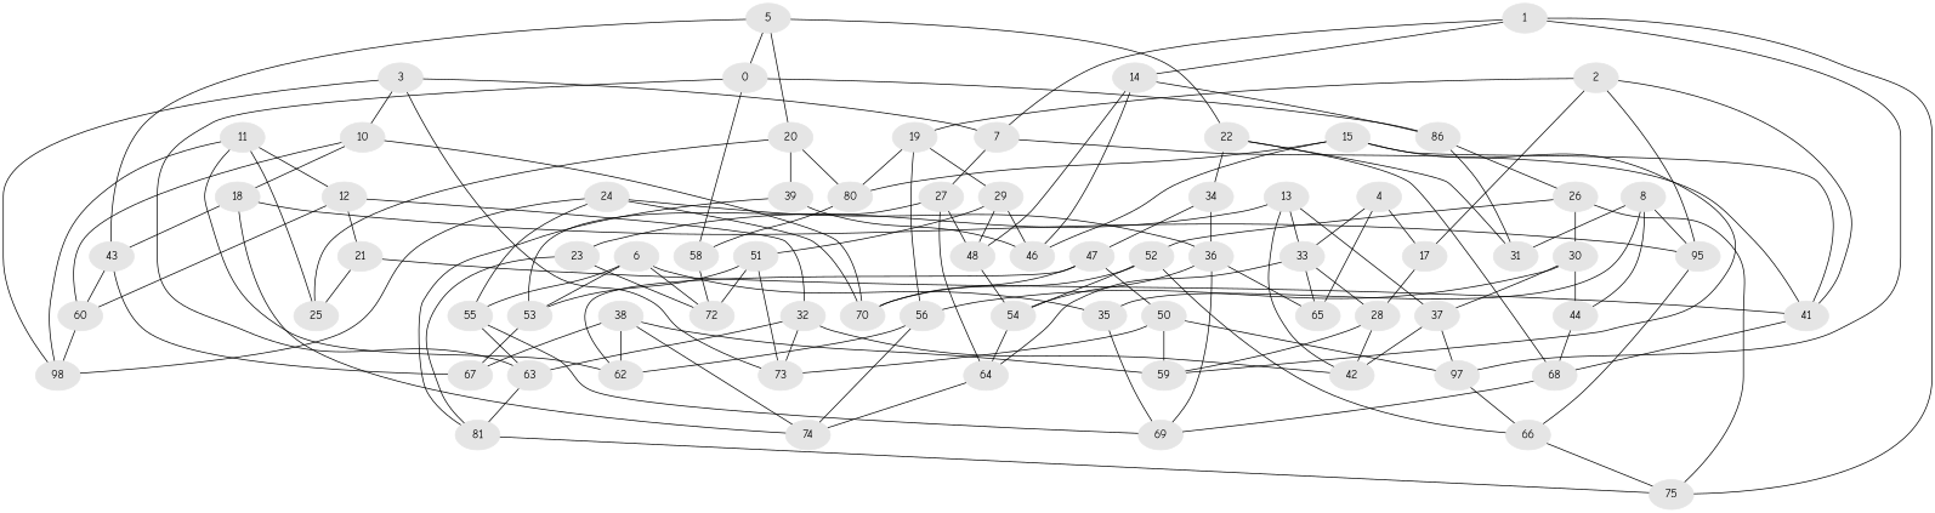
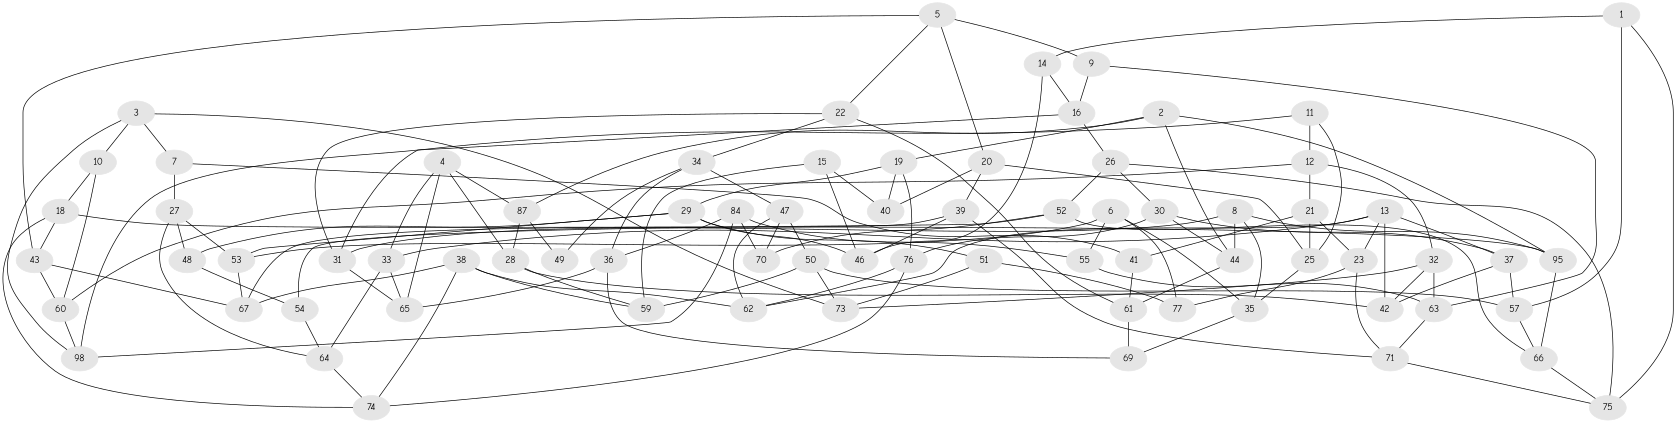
  graph {
    fontname="Comic Neue"
    node [color=gray90 fontname="Comic Neue" style=filled]
    edge [fontname="Comic Neue"]
    1
    7
    14
-   57 [label=97]
+   57
    75
    27
    41
-   16 [label=86]
+   16
    46
    48
    66
    2
-   17
+   17 [label=87]
    19
    44
    n16 [label=95]
    28
-   40 [label=80]
+   49
+   40
    29
-   56
-   61 [label=68]
+   56 [label=76]
+   61
    3
    10
    n25 [label=98]
    73
    18
    60
    70
    4
    33
    65
    42
    59
    64
    5
-   9 [label=0]
+   9
    20
    22
    43
-   58
    63
    25
    39
    31
    34
    67
    6
    35
    53
    55
-   72
+   72 [label=77]
    69
    8
    26
-   71 [label=81]
+   71
    74
    11
    12
    62
    21
    32
    23
    13
    37
    54
    15
    30
    52
    51
    36
    47
-   24
+   24 [label=84]
    50
    38
-   1 -- 7
    1 -- 14
    1 -- 57
    1 -- 75
    7 -- 27
    7 -- 41
    14 -- 16
    14 -- 46
-   14 -- 48
    57 -- 66
    27 -- 48
    27 -- 64
    27 -- 53
    41 -- 61
    16 -- 31
    16 -- 26
    48 -- 54
    66 -- 75
    2 -- 17
    2 -- 19
-   2 -- 41
+   2 -- 44
    2 -- n16
    17 -- 28
+   17 -- 49
    19 -- 40
    19 -- 29
    19 -- 56
    44 -- 61
    n16 -- 66
    28 -- 42
    28 -- 59
-   40 -- 58
    29 -- 46
    29 -- 48
    29 -- 51
    56 -- 74
    56 -- 62
    61 -- 69
    3 -- 7
    3 -- 10
    3 -- n25
    3 -- 73
    10 -- 18
    10 -- 60
-   10 -- 70
    18 -- n16
    18 -- 43
    18 -- 74
    60 -- n25
    4 -- 17
-   33 -- 28
+   4 -- 28
    4 -- 33
    4 -- 65
    33 -- 65
    33 -- 64
    64 -- 74
    5 -- 9
    5 -- 20
    5 -- 22
    5 -- 43
    9 -- 16
-   9 -- 58
    9 -- 63
    20 -- 40
    20 -- 25
    20 -- 39
    22 -- 61
    22 -- 31
    22 -- 34
    43 -- 60
    43 -- 67
-   58 -- 72
    63 -- 71
+   25 -- 35
    39 -- 46
+   39 -- 67
    39 -- 71
+   31 -- 65
+   34 -- 49
    34 -- 36
    34 -- 47
    6 -- 35
    6 -- 53
    6 -- 55
    6 -- 72
    35 -- 69
    53 -- 67
    55 -- 63
-   55 -- 69
    8 -- 44
    8 -- n16
    8 -- 31
    8 -- 35
    26 -- 75
    26 -- 30
    26 -- 52
    71 -- 75
    11 -- n25
    11 -- 25
    11 -- 12
-   11 -- 62
+   13 -- 62
    12 -- 60
    12 -- 21
    12 -- 32
    21 -- 41
    21 -- 25
+   21 -- 23
    32 -- 73
    32 -- 42
    32 -- 63
    23 -- 72
    23 -- 71
    13 -- 33
    13 -- 42
    13 -- 23
    13 -- 37
    37 -- 57
    37 -- 42
    54 -- 64
-   15 -- 41
    15 -- 46
    15 -- 40
    15 -- 59
    30 -- 44
    30 -- 56
    30 -- 37
    52 -- 66
    52 -- 70
    52 -- 54
    51 -- 73
-   51 -- 53
+   29 -- 53
    51 -- 72
    36 -- 65
    36 -- 69
-   36 -- 54
    47 -- 70
    47 -- 62
    47 -- 50
    24 -- n25
    24 -- 70
    24 -- 55
    24 -- 36
    50 -- 57
    50 -- 73
    50 -- 59
    38 -- 59
    38 -- 67
    38 -- 74
    38 -- 62
  }
